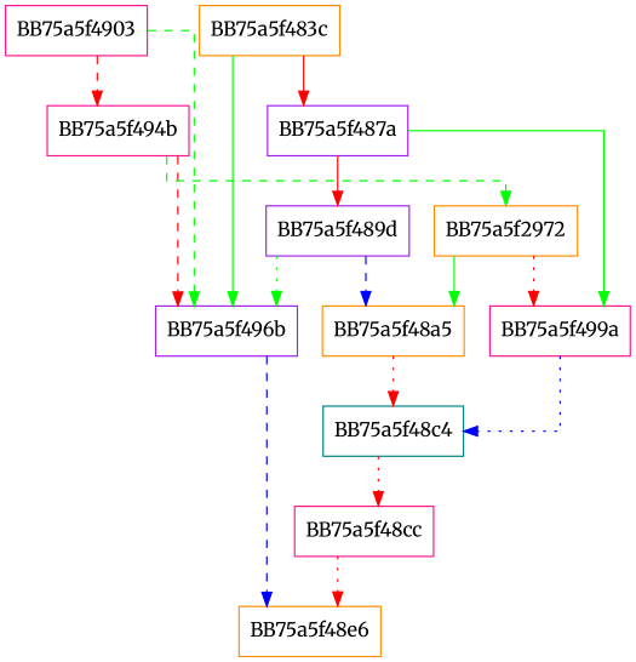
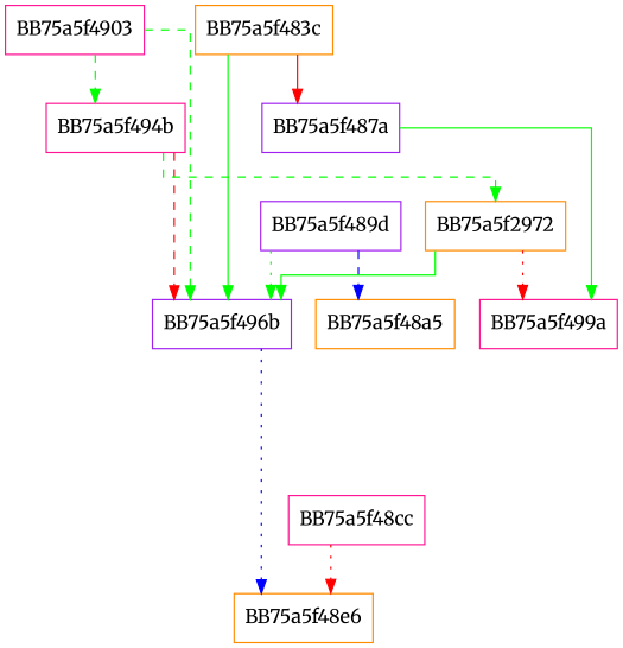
  digraph {
    fontname=Merriweather
    splines=ortho
    node [color=darkorange fontname=Merriweather shape=box]
    edge [color=red fontname=Merriweather style=dotted]
    BB75a5f496b [color=purple]
    BB75a5f483c
    BB75a5f487a [color=purple]
    BB75a5f48e6
    BB75a5f489d [color=purple]
    BB75a5f499a [color=deeppink]
    BB75a5f4903 [color=deeppink]
    BB75a5f494b [color=deeppink]
    BB75a5f48a5
    n10 [label=BB75a5f2972]
-   BB75a5f48c4 [color=teal]
    BB75a5f48cc [color=deeppink]
-   BB75a5f496b -> BB75a5f48e6 [color=blue style=dashed]
+   BB75a5f496b -> BB75a5f48e6 [color=blue]
    BB75a5f483c -> BB75a5f496b [color=green style=solid]
    BB75a5f483c -> BB75a5f487a [style=solid]
-   BB75a5f487a -> BB75a5f489d [style=solid]
    BB75a5f487a -> BB75a5f499a [color=green style=solid]
    BB75a5f489d -> BB75a5f496b [color=green]
    BB75a5f489d -> BB75a5f48a5 [color=blue style=dashed]
-   BB75a5f499a -> BB75a5f48c4 [color=blue]
    BB75a5f4903 -> BB75a5f496b [color=green style=dashed]
-   BB75a5f4903 -> BB75a5f494b [style=dashed]
+   BB75a5f4903 -> BB75a5f494b [color=green style=dashed]
    BB75a5f494b -> BB75a5f496b [style=dashed]
    BB75a5f494b -> n10 [color=green style=dashed]
-   BB75a5f48a5 -> BB75a5f48c4
-   n10 -> BB75a5f48a5 [color=green style=solid]
+   n10 -> BB75a5f496b [color=green style=solid]
    n10 -> BB75a5f499a
-   BB75a5f48c4 -> BB75a5f48cc
    BB75a5f48cc -> BB75a5f48e6
  }
